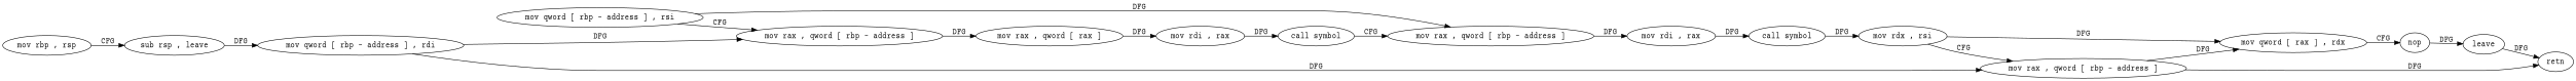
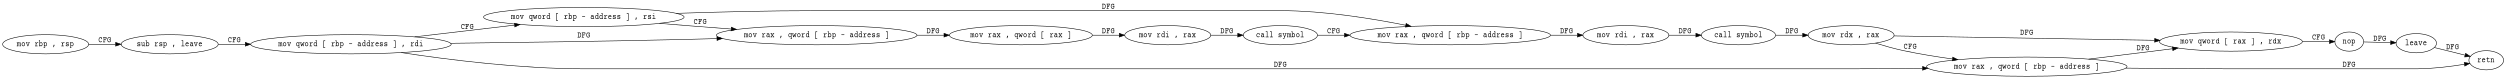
  digraph {
    fontname="Courier Prime"
    rankdir=LR
    node [fontname="Courier Prime"]
    edge [fontname="Courier Prime"]
    n1 [label="mov rbp , rsp"]
    n2 [label="sub rsp , leave"]
    n3 [label="mov qword [ rbp - address ] , rdi"]
    n4 [label="mov qword [ rbp - address ] , rsi"]
    n5 [label="mov rax , qword [ rbp - address ]"]
    n6 [label="mov rax , qword [ rbp - address ]"]
    n7 [label="mov rax , qword [ rbp - address ]"]
    n8 [label="mov rax , qword [ rax ]"]
    n9 [label="mov qword [ rax ] , rdx"]
    n10 [label=retn]
    n11 [label="mov rdi , rax"]
    n12 [label="mov rdi , rax"]
    n13 [label="call symbol"]
    n14 [label="call symbol"]
-   n15 [label="mov rdx , rsi"]
+   n15 [label="mov rdx , rax"]
    n16 [label=nop]
    n17 [label=leave]
    n1 -> n2 [label=CFG]
-   n2 -> n3 [label=DFG]
+   n2 -> n3 [label=CFG]
+   n3 -> n4 [label=CFG]
    n3 -> n5 [label=DFG]
    n3 -> n6 [label=DFG]
    n4 -> n5 [label=CFG]
    n4 -> n7 [label=DFG]
    n5 -> n8 [label=DFG]
    n6 -> n9 [label=DFG]
    n6 -> n10 [label=DFG]
    n7 -> n11 [label=DFG]
    n8 -> n12 [label=DFG]
    n9 -> n16 [label=CFG]
    n11 -> n14 [label=DFG]
    n12 -> n13 [label=DFG]
    n13 -> n7 [label=CFG]
    n14 -> n15 [label=DFG]
    n15 -> n6 [label=CFG]
    n15 -> n9 [label=DFG]
    n16 -> n17 [label=DFG]
    n17 -> n10 [label=DFG]
  }
